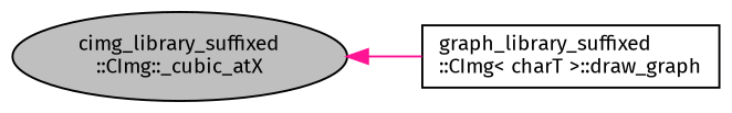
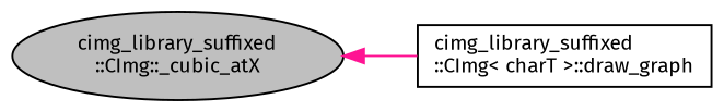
  digraph {
    rankdir=LR
    fontname="Fira Sans"
    node [color=black fontname="Fira Sans" fontsize=10 style=filled]
    n1 [fillcolor=grey75 fontcolor=black height=0.2 label="cimg_library_suffixed\l::CImg::_cubic_atX" shape=ellipse width=0.4]
-   n2 [fillcolor=white height=0.2 label="graph_library_suffixed\l::CImg\< charT \>::draw_graph" shape=box width=0.4]
+   n2 [fillcolor=white height=0.2 label="cimg_library_suffixed\l::CImg\< charT \>::draw_graph" shape=box width=0.4]
    n1 -> n2 [color=deeppink dir=back fontname="Fira Sans" fontsize=10 labelfontname=Helvetica labelfontsize=10 style=solid]
  }
